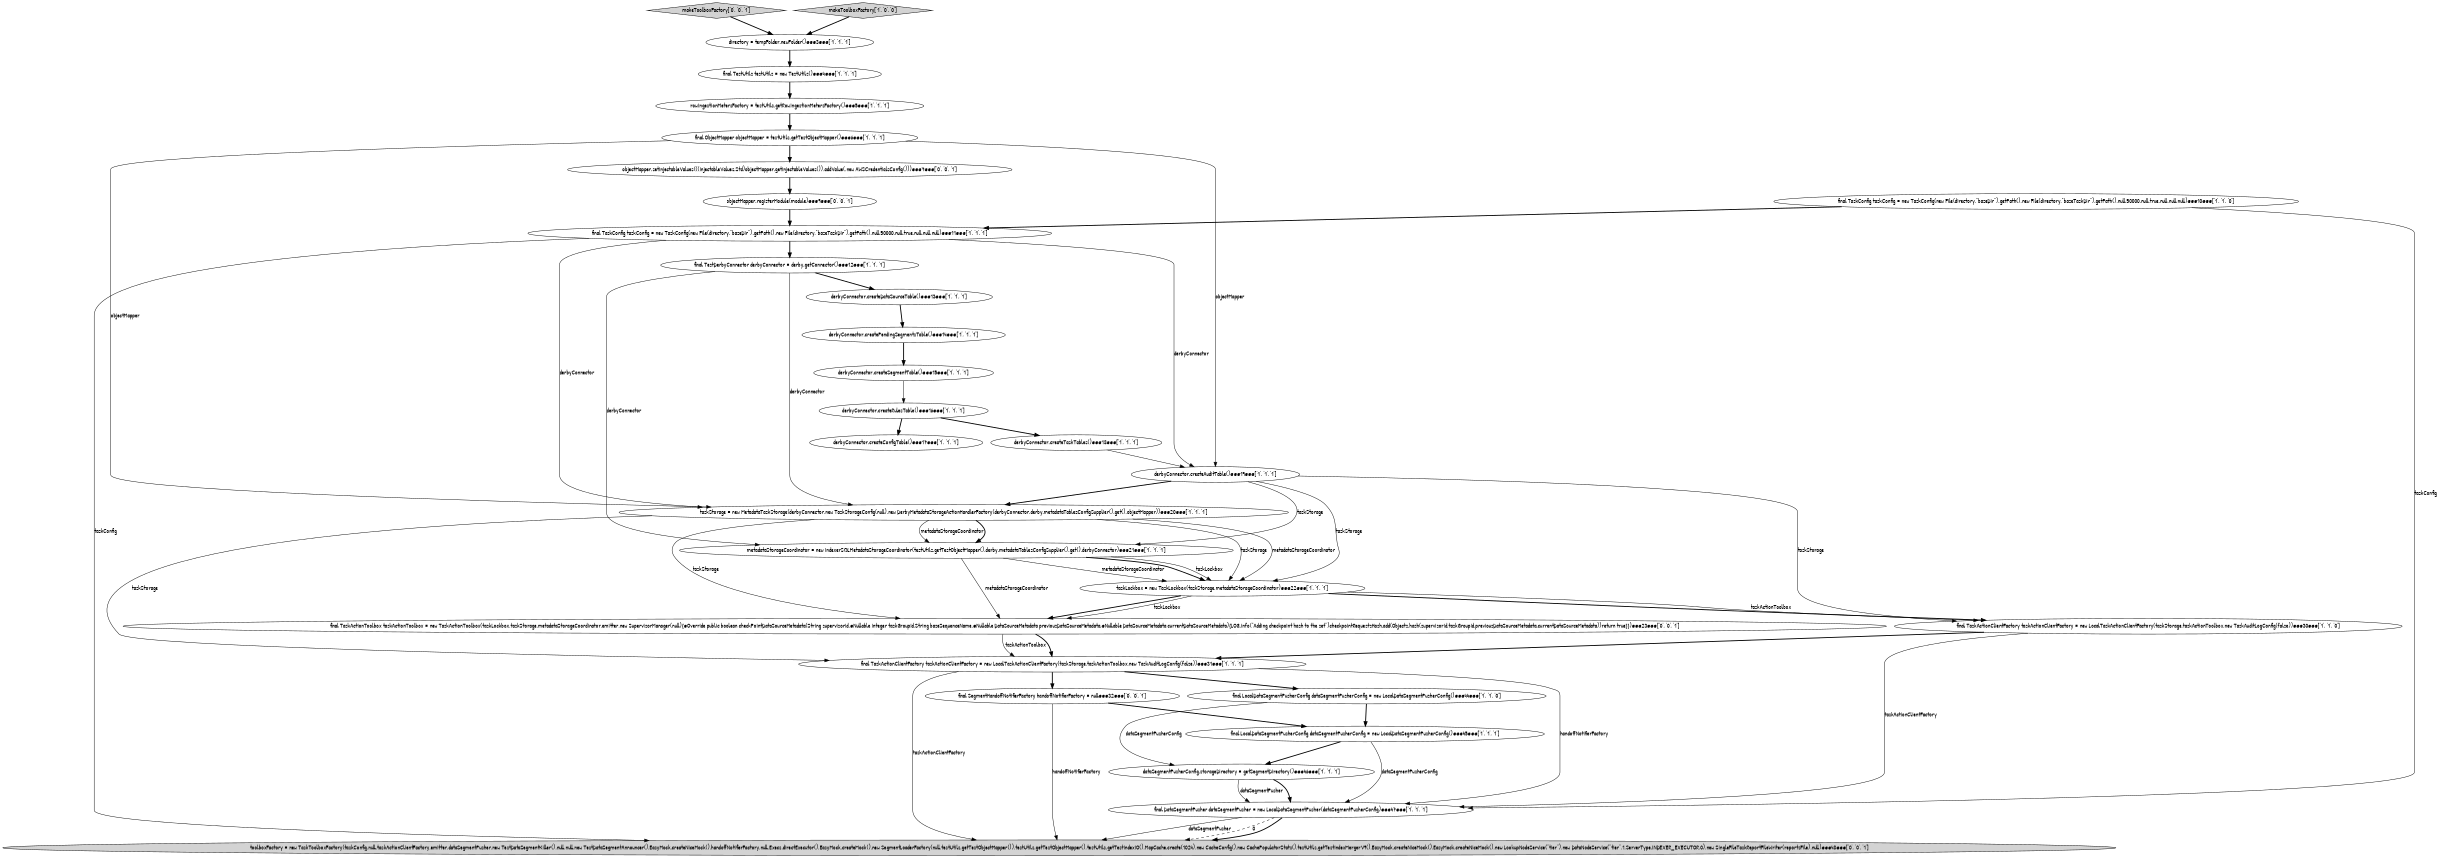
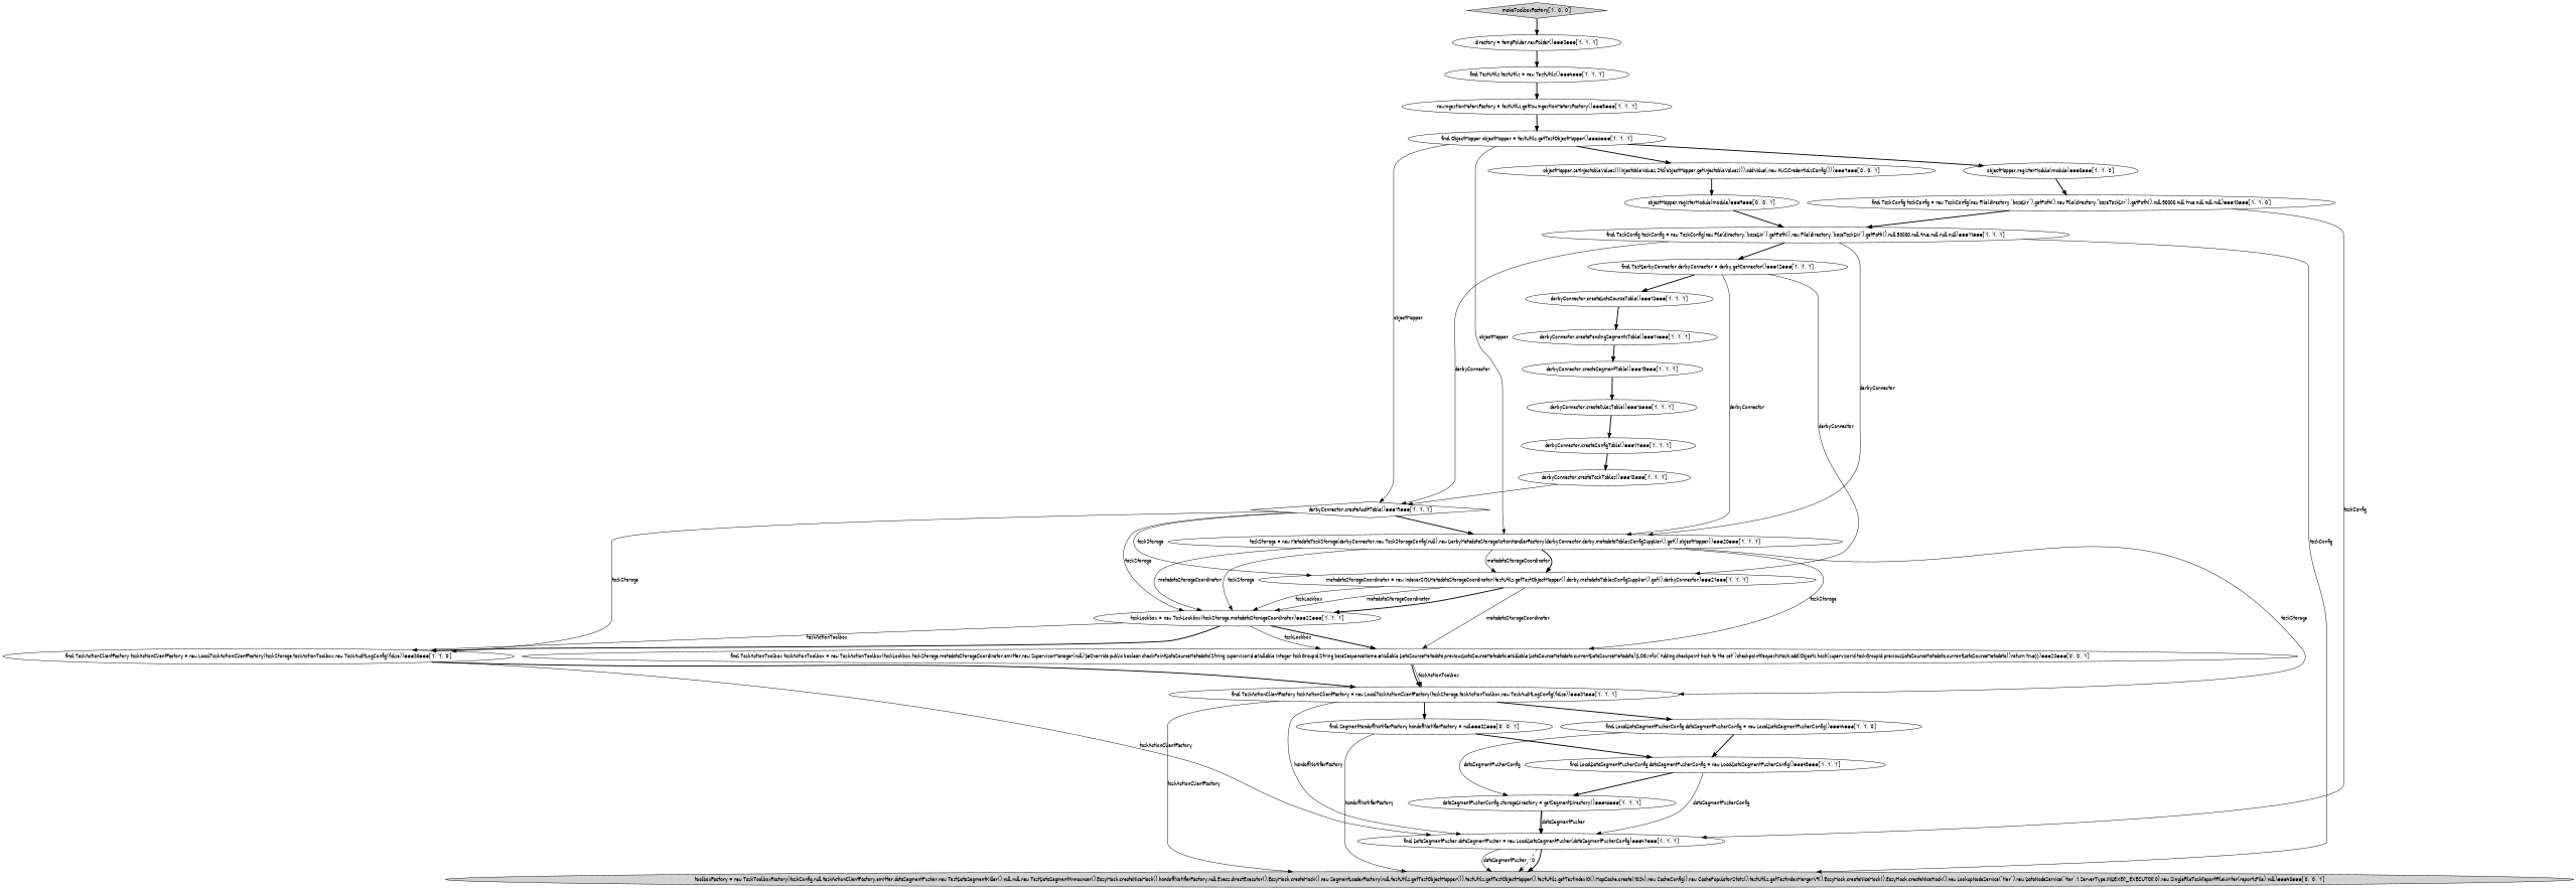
  digraph {
    fontname="Patrick Hand"
    node [fillcolor=white fontname="Patrick Hand" shape=ellipse style=filled]
    edge [fontname="Patrick Hand" style=bold]
    n1 [label="derbyConnector.createRulesTable()@@@16@@@['1', '1', '1']"]
    n2 [label="derbyConnector.createConfigTable()@@@17@@@['1', '1', '1']"]
    n3 [label="derbyConnector.createTaskTables()@@@18@@@['1', '1', '1']"]
    n4 [label="final LocalDataSegmentPusherConfig dataSegmentPusherConfig = new LocalDataSegmentPusherConfig()@@@45@@@['1', '1', '1']"]
    n5 [label="dataSegmentPusherConfig.storageDirectory = getSegmentDirectory()@@@46@@@['1', '1', '1']"]
    n6 [label="final DataSegmentPusher dataSegmentPusher = new LocalDataSegmentPusher(dataSegmentPusherConfig)@@@47@@@['1', '1', '1']"]
    n7 [fillcolor=lightgray label="toolboxFactory = new TaskToolboxFactory(taskConfig,null,taskActionClientFactory,emitter,dataSegmentPusher,new TestDataSegmentKiller(),null,null,new TestDataSegmentAnnouncer(),EasyMock.createNiceMock(),handoffNotifierFactory,null,Execs.directExecutor(),EasyMock.createMock(),new SegmentLoaderFactory(null,testUtils.getTestObjectMapper()),testUtils.getTestObjectMapper(),testUtils.getTestIndexIO(),MapCache.create(1024),new CacheConfig(),new CachePopulatorStats(),testUtils.getTestIndexMergerV9(),EasyMock.createNiceMock(),EasyMock.createNiceMock(),new LookupNodeService(\"tier\"),new DataNodeService(\"tier\",1,ServerType.INDEXER_EXECUTOR,0),new SingleFileTaskReportFileWriter(reportsFile),null)@@@48@@@['0', '0', '1']"]
    n8 [label="final TaskActionClientFactory taskActionClientFactory = new LocalTaskActionClientFactory(taskStorage,taskActionToolbox,new TaskAuditLogConfig(false))@@@31@@@['1', '1', '1']"]
    n9 [label="final LocalDataSegmentPusherConfig dataSegmentPusherConfig = new LocalDataSegmentPusherConfig()@@@44@@@['1', '1', '0']"]
    n10 [label="final SegmentHandoffNotifierFactory handoffNotifierFactory = null@@@32@@@['0', '0', '1']"]
-   n11 [fillcolor=lightgray label="makeToolboxFactory['0', '0', '1']" shape=diamond]
    n12 [label="directory = tempFolder.newFolder()@@@3@@@['1', '1', '1']"]
    n13 [label="final TestUtils testUtils = new TestUtils()@@@4@@@['1', '1', '1']"]
    n14 [label="final TaskConfig taskConfig = new TaskConfig(new File(directory,\"baseDir\").getPath(),new File(directory,\"baseTaskDir\").getPath(),null,50000,null,true,null,null,null)@@@11@@@['1', '1', '1']"]
    n15 [label="final TestDerbyConnector derbyConnector = derby.getConnector()@@@12@@@['1', '1', '1']"]
-   n16 [label="derbyConnector.createAuditTable()@@@19@@@['1', '1', '1']"]
+   n16 [label="derbyConnector.createAuditTable()@@@19@@@['1', '1', '1']" shape=diamond]
    n17 [label="taskStorage = new MetadataTaskStorage(derbyConnector,new TaskStorageConfig(null),new DerbyMetadataStorageActionHandlerFactory(derbyConnector,derby.metadataTablesConfigSupplier().get(),objectMapper))@@@20@@@['1', '1', '1']"]
    n18 [label="derbyConnector.createDataSourceTable()@@@13@@@['1', '1', '1']"]
    n19 [label="metadataStorageCoordinator = new IndexerSQLMetadataStorageCoordinator(testUtils.getTestObjectMapper(),derby.metadataTablesConfigSupplier().get(),derbyConnector)@@@21@@@['1', '1', '1']"]
    n20 [label="final TaskActionClientFactory taskActionClientFactory = new LocalTaskActionClientFactory(taskStorage,taskActionToolbox,new TaskAuditLogConfig(false))@@@30@@@['1', '1', '0']"]
    n21 [label="taskLockbox = new TaskLockbox(taskStorage,metadataStorageCoordinator)@@@22@@@['1', '1', '1']"]
    n22 [label="final TaskActionToolbox taskActionToolbox = new TaskActionToolbox(taskLockbox,taskStorage,metadataStorageCoordinator,emitter,new SupervisorManager(null){@Override public boolean checkPointDataSourceMetadata(String supervisorId,@Nullable Integer taskGroupId,String baseSequenceName,@Nullable DataSourceMetadata previousDataSourceMetadata,@Nullable DataSourceMetadata currentDataSourceMetadata){LOG.info(\"Adding checkpoint hash to the set\")checkpointRequestsHash.add(Objects.hash(supervisorId,taskGroupId,previousDataSourceMetadata,currentDataSourceMetadata))return true}})@@@23@@@['0', '0', '1']"]
    n23 [label="derbyConnector.createSegmentTable()@@@15@@@['1', '1', '1']"]
    n24 [label="derbyConnector.createPendingSegmentsTable()@@@14@@@['1', '1', '1']"]
    n25 [label="final TaskConfig taskConfig = new TaskConfig(new File(directory,\"baseDir\").getPath(),new File(directory,\"baseTaskDir\").getPath(),null,50000,null,true,null,null,null)@@@10@@@['1', '1', '0']"]
    n26 [label="objectMapper.registerModule(module)@@@9@@@['0', '0', '1']"]
    n27 [label="objectMapper.setInjectableValues(((InjectableValues.Std)objectMapper.getInjectableValues()).addValue(,new AWSCredentialsConfig()))@@@7@@@['0', '0', '1']"]
    n28 [label="rowIngestionMetersFactory = testUtils.getRowIngestionMetersFactory()@@@5@@@['1', '1', '1']"]
    n29 [label="final ObjectMapper objectMapper = testUtils.getTestObjectMapper()@@@6@@@['1', '1', '1']"]
+   n30 [label="objectMapper.registerModule(module)@@@8@@@['1', '1', '0']"]
    n31 [fillcolor=lightgray label="makeToolboxFactory['1', '0', '0']" shape=diamond]
    n1 -> n2
-   n1 -> n3
+   n2 -> n3
    n3 -> n16 [style=solid]
    n4 -> n5
    n4 -> n6 [label=dataSegmentPusherConfig style=solid]
    n5 -> n6
    n5 -> n6 [label=dataSegmentPusher style=solid]
    n6 -> n7 [label=dataSegmentPusher style=solid]
    n6 -> n7 [label=0 style=dashed]
    n6 -> n7
    n8 -> n6 [label=handoffNotifierFactory style=solid]
    n8 -> n7 [label=taskActionClientFactory style=solid]
    n8 -> n9
    n8 -> n10
    n9 -> n4
    n9 -> n5 [label=dataSegmentPusherConfig style=solid]
    n10 -> n4
    n10 -> n7 [label=handoffNotifierFactory style=solid]
-   n11 -> n12
    n12 -> n13
    n13 -> n28
    n14 -> n7 [label=taskConfig style=solid]
    n14 -> n15
    n14 -> n16 [label=derbyConnector style=solid]
    n14 -> n17 [label=derbyConnector style=solid]
    n15 -> n17 [label=derbyConnector style=solid]
    n15 -> n18
    n15 -> n19 [label=derbyConnector style=solid]
    n16 -> n17
    n16 -> n19 [label=taskStorage style=solid]
    n16 -> n20 [label=taskStorage style=solid]
    n16 -> n21 [label=taskStorage style=solid]
    n17 -> n8 [label=taskStorage style=solid]
    n17 -> n19 [label=metadataStorageCoordinator style=solid]
    n17 -> n19
    n17 -> n21 [label=taskStorage style=solid]
    n17 -> n21 [label=metadataStorageCoordinator style=solid]
    n17 -> n22 [label=taskStorage style=solid]
    n18 -> n24
    n19 -> n21 [label=metadataStorageCoordinator style=solid]
    n19 -> n21
    n19 -> n21 [label=taskLockbox style=solid]
    n19 -> n22 [label=metadataStorageCoordinator style=solid]
    n20 -> n6 [label=taskActionClientFactory style=solid]
    n20 -> n8
    n21 -> n20
    n21 -> n20 [label=taskActionToolbox style=solid]
    n21 -> n22
    n21 -> n22 [label=taskLockbox style=solid]
    n22 -> n8 [label=taskActionToolbox style=solid]
    n22 -> n8
-   n23 -> n1 [style=solid]
+   n23 -> n1
    n24 -> n23
    n25 -> n6 [label=taskConfig style=solid]
    n25 -> n14
    n26 -> n14
    n27 -> n26
    n28 -> n29
    n29 -> n16 [label=objectMapper style=solid]
    n29 -> n17 [label=objectMapper style=solid]
    n29 -> n27
+   n29 -> n30
+   n30 -> n25
    n31 -> n12
  }
